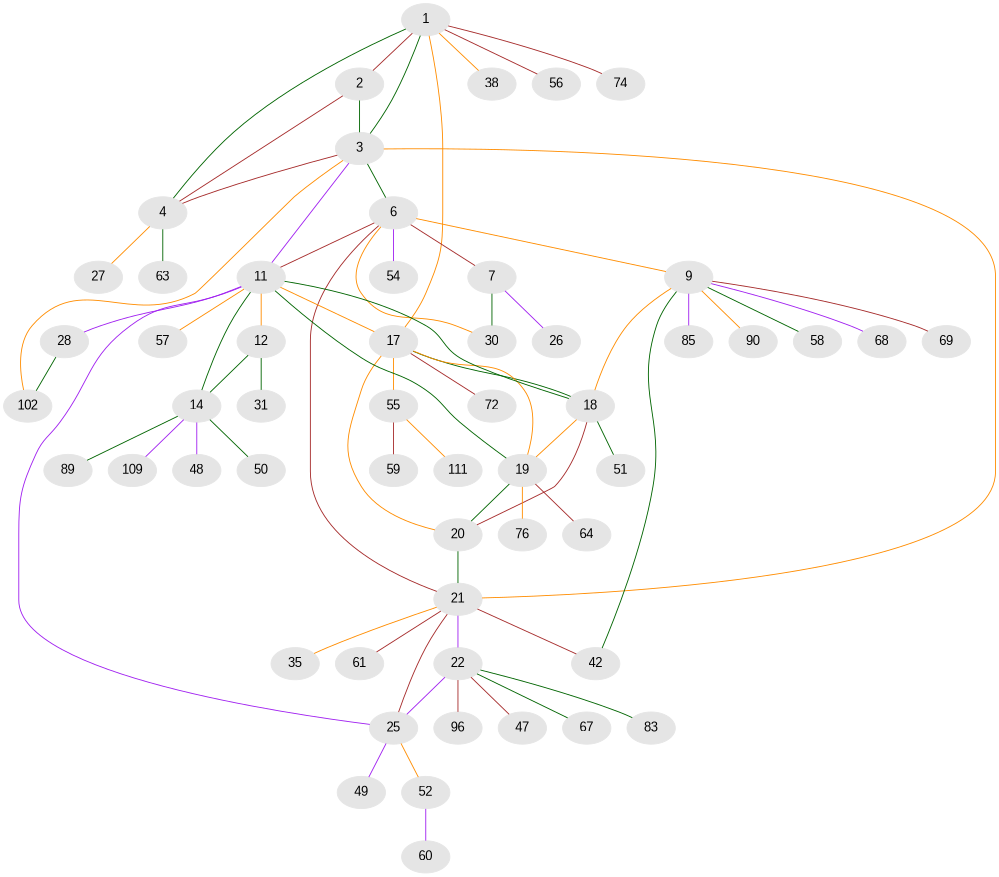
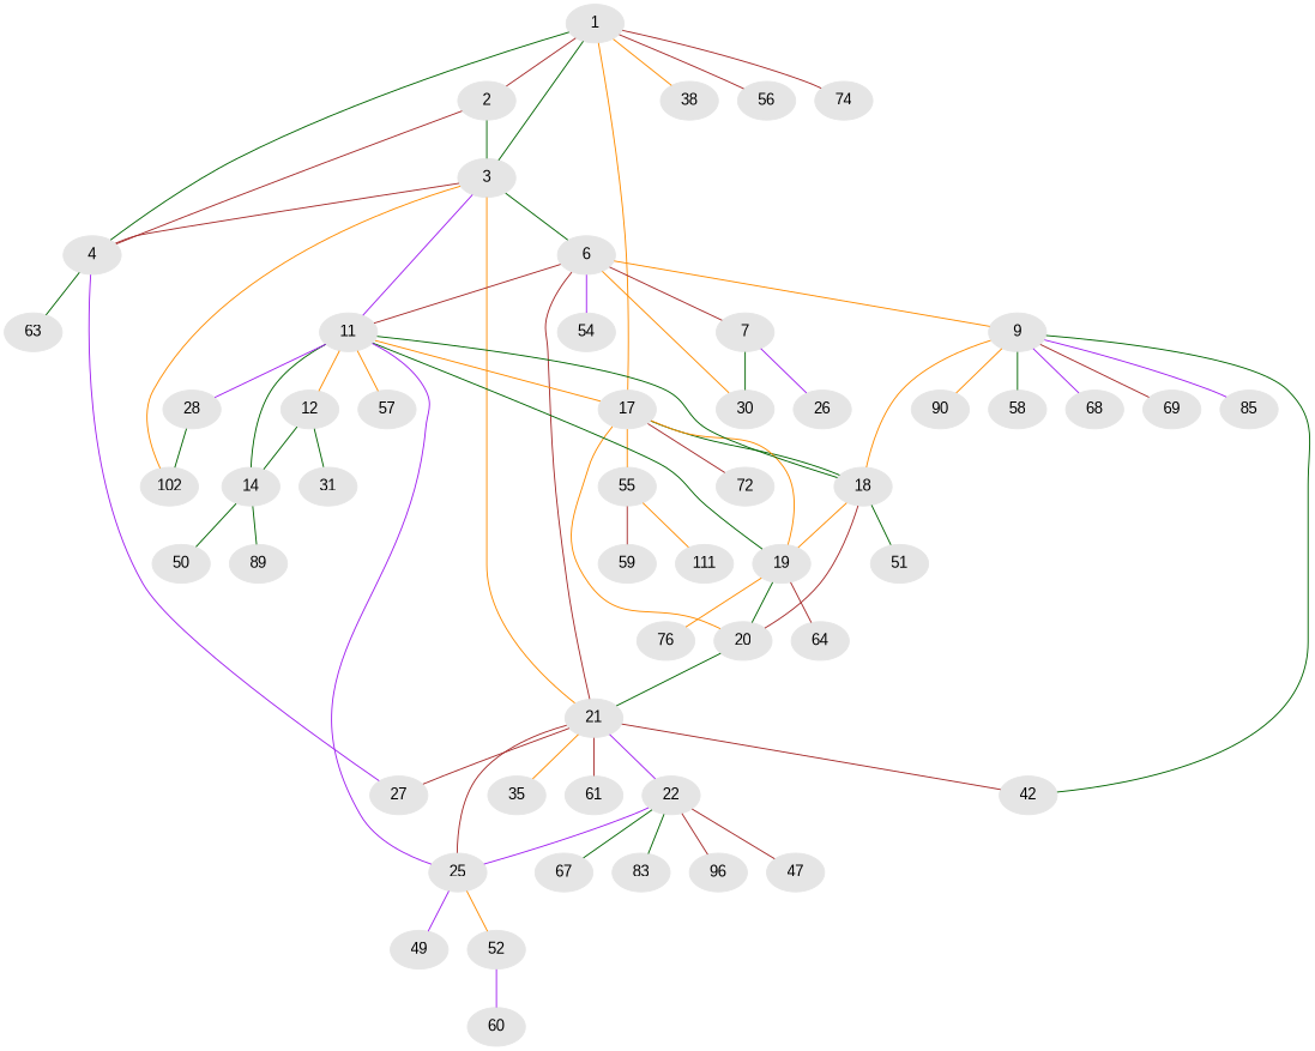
  graph {
    fontname="Liberation Sans"
    node [color=gray90 fontname="Liberation Sans" style=filled]
    edge [color=darkgreen fontname="Liberation Sans"]
    2 [super="+53+5+43"]
    3
    4
    1
    17 [super="+29+34"]
    38
    56
    74 [super="+87"]
    21 [super="+24"]
    6 [super="+8"]
    11 [super="+33+13+80+70"]
    102
    27 [super="+93"]
    63
    18 [super="+41"]
    19
    20
    55
    n19 [label=72]
    42 [super="+92"]
    25 [super="+44+103+71+91"]
    22 [super="+23"]
    35
    61 [super="+94"]
    7 [super="+10+106"]
    9
    30
    54
    12 [super="+97+112"]
    14
    28 [super="+36"]
    57
    26
    58
    68
    69
    85
    90
    51 [super="+98"]
    31
-   48
    50 [super="+107+82"]
    89 [super="+100"]
-   109
    64
    76
    49 [super="+65"]
    52
    59
    111
    47
    67
    83
    96
    60
    2 -- 3 [weight=2]
    2 -- 4 [color=brown weight=2]
    3 -- 4 [color=brown]
    3 -- 21 [color=darkorange]
    3 -- 6 [weight=2]
    3 -- 11 [color=purple]
    3 -- 102 [color=darkorange]
-   4 -- 27 [color=darkorange]
+   4 -- 27 [color=purple]
    4 -- 63
    1 -- 2 [color=brown weight=2]
    1 -- 3
    1 -- 4
    1 -- 17 [color=darkorange]
    1 -- 38 [color=darkorange]
    1 -- 56 [color=brown]
    1 -- 74 [color=brown]
    17 -- 18
    17 -- 19 [color=darkorange]
    17 -- 20 [color=darkorange]
    17 -- 55 [color=darkorange]
    17 -- n19 [color=brown]
+   21 -- 27 [color=brown]
    21 -- 42 [color=brown]
    21 -- 25 [color=brown weight=2]
    21 -- 22 [color=purple weight=4]
    21 -- 35 [color=darkorange]
    21 -- 61 [color=brown]
    6 -- 21 [color=brown]
    6 -- 11 [color=brown]
    6 -- 7 [color=brown weight=4]
    6 -- 9 [color=darkorange weight=2]
    6 -- 30 [color=darkorange]
    6 -- 54 [color=purple]
    11 -- 17 [color=darkorange]
    11 -- 18
    11 -- 19
    11 -- 25 [color=purple]
    11 -- 12 [color=darkorange weight=3]
    11 -- 14 [weight=3]
    11 -- 28 [color=purple]
    11 -- 57 [color=darkorange]
    18 -- 19 [color=darkorange]
    18 -- 20 [color=brown]
    18 -- 51
    19 -- 20
    19 -- 64 [color=brown]
    19 -- 76 [color=darkorange]
    20 -- 21
    55 -- 59 [color=brown]
    55 -- 111 [color=darkorange]
    25 -- 49 [color=purple]
    25 -- 52 [color=darkorange]
    22 -- 25 [color=purple weight=2]
    22 -- 47 [color=brown]
    22 -- 67
    22 -- 83
    22 -- 96 [color=brown]
    7 -- 30 [weight=2]
    7 -- 26 [color=purple]
    9 -- 18 [color=darkorange]
    9 -- 42
    9 -- 58
    9 -- 68 [color=purple]
    9 -- 69 [color=brown]
    9 -- 85 [color=purple]
    9 -- 90 [color=darkorange]
    12 -- 14
    12 -- 31
-   14 -- 48 [color=purple]
    14 -- 50
    14 -- 89
-   14 -- 109 [color=purple]
    28 -- 102
    52 -- 60 [color=purple]
  }
